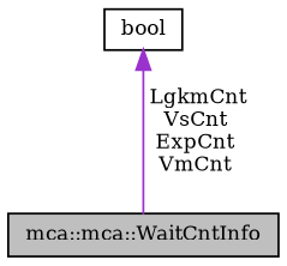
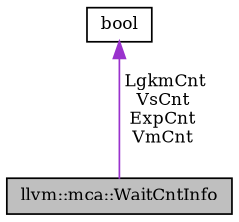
  digraph {
    fontname="DejaVu Serif"
    node [color=black fontname="DejaVu Serif" fontsize=10 shape=record]
-   n1 [fillcolor=grey75 fontcolor=black height=0.2 label="mca::mca::WaitCntInfo" style=filled width=0.4]
+   n1 [fillcolor=grey75 fontcolor=black height=0.2 label="llvm::mca::WaitCntInfo" style=filled width=0.4]
    n2 [height=0.2 label=bool width=0.4]
    n2 -> n1 [color=darkorchid3 dir=back fontname="DejaVu Serif" fontsize=10 label=" LgkmCnt\nVsCnt\nExpCnt\nVmCnt" labelfontname=Helvetica labelfontsize=10 style=solid]
  }
